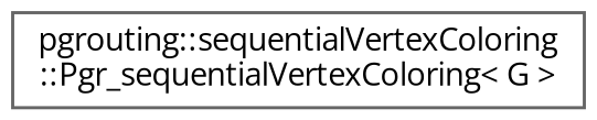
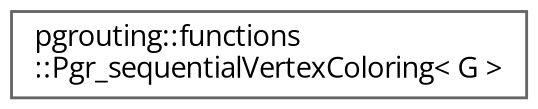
  digraph {
    rankdir=LR
    fontname="Open Sans"
-   n1 [color=grey40 fillcolor=white fontname="Open Sans" fontsize=10 height=0.2 label="pgrouting::sequentialVertexColoring\l::Pgr_sequentialVertexColoring\< G \>" shape=box style=filled width=0.4]
+   n1 [color=grey40 fillcolor=white fontname="Open Sans" fontsize=10 height=0.2 label="pgrouting::functions\l::Pgr_sequentialVertexColoring\< G \>" shape=box style=filled width=0.4]
  }
